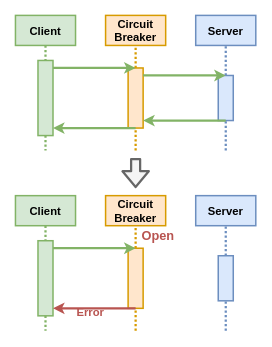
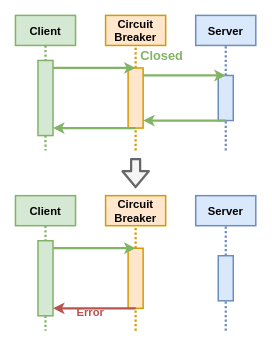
  <mxCell id="0" />
  <mxCell id="1" parent="0" />
  <mxCell id="2" value="&lt;font style=&quot;font-size: 15px&quot;&gt;&lt;b&gt;Client&lt;/b&gt;&lt;/font&gt;" style="rounded=0;whiteSpace=wrap;html=1;fillColor=#d5e8d4;strokeColor=#82b366;strokeWidth=2;" vertex="1" parent="1"><mxGeometry x="20" y="20" width="80" height="40" as="geometry" /></mxCell>
  <mxCell id="3" value="&lt;font style=&quot;font-size: 15px&quot;&gt;&lt;b style=&quot;line-height: 50%&quot;&gt;Circuit Breaker&lt;/b&gt;&lt;/font&gt;" style="rounded=0;whiteSpace=wrap;html=1;fillColor=#ffe6cc;strokeColor=#d79b00;strokeWidth=2;spacing=2;" vertex="1" parent="1"><mxGeometry x="140" y="20" width="80" height="40" as="geometry" /></mxCell>
  <mxCell id="4" value="&lt;span style=&quot;font-size: 15px&quot;&gt;&lt;b&gt;Server&lt;/b&gt;&lt;/span&gt;" style="rounded=0;whiteSpace=wrap;html=1;fillColor=#dae8fc;strokeColor=#6c8ebf;strokeWidth=2;" vertex="1" parent="1"><mxGeometry x="260" y="20" width="80" height="40" as="geometry" /></mxCell>
  <mxCell id="5" value="" style="rounded=0;whiteSpace=wrap;html=1;fillColor=#d5e8d4;strokeColor=#82b366;strokeWidth=2;" vertex="1" parent="1"><mxGeometry x="50" y="80" width="20" height="100" as="geometry" /></mxCell>
  <mxCell id="6" value="" style="endArrow=none;dashed=1;html=1;strokeWidth=3;fillColor=#d5e8d4;strokeColor=#82b366;dashPattern=1 1;exitX=0.5;exitY=1;exitDx=0;exitDy=0;entryX=0.5;entryY=0;entryDx=0;entryDy=0;" edge="1" parent="1" source="2" target="5"><mxGeometry width="50" height="50" relative="1" as="geometry"><mxPoint x="370" y="280" as="sourcePoint" /><mxPoint x="420" y="230" as="targetPoint" /></mxGeometry></mxCell>
  <mxCell id="7" value="" style="endArrow=none;dashed=1;html=1;strokeWidth=3;fillColor=#d5e8d4;strokeColor=#82b366;dashPattern=1 1;exitX=0.5;exitY=1;exitDx=0;exitDy=0;" edge="1" parent="1" source="5"><mxGeometry width="50" height="50" relative="1" as="geometry"><mxPoint x="70" y="70" as="sourcePoint" /><mxPoint x="60" y="200" as="targetPoint" /></mxGeometry></mxCell>
  <mxCell id="8" value="" style="rounded=0;whiteSpace=wrap;html=1;fillColor=#ffe6cc;strokeColor=#d79b00;strokeWidth=2;" vertex="1" parent="1"><mxGeometry x="170" y="90" width="20" height="80" as="geometry" /></mxCell>
  <mxCell id="9" value="" style="rounded=0;whiteSpace=wrap;html=1;fillColor=#dae8fc;strokeColor=#6c8ebf;strokeWidth=2;" vertex="1" parent="1"><mxGeometry x="290" y="100" width="20" height="60" as="geometry" /></mxCell>
  <mxCell id="10" value="" style="endArrow=none;dashed=1;html=1;dashPattern=1 1;strokeWidth=3;entryX=0.5;entryY=1;entryDx=0;entryDy=0;fillColor=#ffe6cc;strokeColor=#d79b00;" edge="1" parent="1" source="8" target="3"><mxGeometry width="50" height="50" relative="1" as="geometry"><mxPoint x="370" y="280" as="sourcePoint" /><mxPoint x="420" y="230" as="targetPoint" /></mxGeometry></mxCell>
  <mxCell id="11" value="" style="endArrow=none;dashed=1;html=1;dashPattern=1 1;strokeWidth=3;entryX=0.5;entryY=1;entryDx=0;entryDy=0;fillColor=#ffe6cc;strokeColor=#d79b00;" edge="1" parent="1" target="8"><mxGeometry width="50" height="50" relative="1" as="geometry"><mxPoint x="180" y="200" as="sourcePoint" /><mxPoint x="190" y="70" as="targetPoint" /></mxGeometry></mxCell>
  <mxCell id="12" value="" style="endArrow=none;dashed=1;html=1;dashPattern=1 1;strokeWidth=3;entryX=0.5;entryY=1;entryDx=0;entryDy=0;fillColor=#dae8fc;strokeColor=#6c8ebf;exitX=0.5;exitY=0;exitDx=0;exitDy=0;" edge="1" parent="1" source="9" target="4"><mxGeometry width="50" height="50" relative="1" as="geometry"><mxPoint x="190" y="100" as="sourcePoint" /><mxPoint x="190" y="70" as="targetPoint" /></mxGeometry></mxCell>
  <mxCell id="13" value="" style="endArrow=none;dashed=1;html=1;dashPattern=1 1;strokeWidth=3;entryX=0.5;entryY=1;entryDx=0;entryDy=0;fillColor=#dae8fc;strokeColor=#6c8ebf;" edge="1" parent="1" target="9"><mxGeometry width="50" height="50" relative="1" as="geometry"><mxPoint x="300" y="200" as="sourcePoint" /><mxPoint x="310" y="70" as="targetPoint" /></mxGeometry></mxCell>
  <mxCell id="14" value="" style="endArrow=classic;html=1;strokeWidth=3;entryX=0.5;entryY=0;entryDx=0;entryDy=0;endSize=6;targetPerimeterSpacing=2;exitX=1;exitY=0.1;exitDx=0;exitDy=0;exitPerimeter=0;fillColor=#d5e8d4;strokeColor=#82b366;" edge="1" parent="1" source="5" target="8"><mxGeometry width="50" height="50" relative="1" as="geometry"><mxPoint x="130" y="220" as="sourcePoint" /><mxPoint x="420" y="230" as="targetPoint" /></mxGeometry></mxCell>
  <mxCell id="15" value="" style="endArrow=classic;html=1;strokeWidth=3;entryX=0.5;entryY=0;entryDx=0;entryDy=0;exitX=1;exitY=0.125;exitDx=0;exitDy=0;exitPerimeter=0;fillColor=#d5e8d4;strokeColor=#82b366;" edge="1" parent="1" source="8" target="9"><mxGeometry width="50" height="50" relative="1" as="geometry"><mxPoint x="370" y="280" as="sourcePoint" /><mxPoint x="420" y="230" as="targetPoint" /></mxGeometry></mxCell>
  <mxCell id="16" value="" style="endArrow=classic;html=1;strokeWidth=3;exitX=0.5;exitY=1;exitDx=0;exitDy=0;entryX=1;entryY=0.875;entryDx=0;entryDy=0;entryPerimeter=0;fillColor=#d5e8d4;strokeColor=#82b366;" edge="1" parent="1" source="9" target="8"><mxGeometry width="50" height="50" relative="1" as="geometry"><mxPoint x="370" y="280" as="sourcePoint" /><mxPoint x="420" y="230" as="targetPoint" /></mxGeometry></mxCell>
  <mxCell id="17" value="" style="endArrow=classic;html=1;strokeWidth=3;exitX=0.5;exitY=1;exitDx=0;exitDy=0;entryX=1;entryY=0.9;entryDx=0;entryDy=0;entryPerimeter=0;fillColor=#d5e8d4;strokeColor=#82b366;" edge="1" parent="1" source="8" target="5"><mxGeometry width="50" height="50" relative="1" as="geometry"><mxPoint x="370" y="280" as="sourcePoint" /><mxPoint x="420" y="230" as="targetPoint" /></mxGeometry></mxCell>
  <mxCell id="18" value="&lt;font style=&quot;font-size: 15px&quot;&gt;&lt;b&gt;Client&lt;/b&gt;&lt;/font&gt;" style="rounded=0;whiteSpace=wrap;html=1;fillColor=#d5e8d4;strokeColor=#82b366;strokeWidth=2;" vertex="1" parent="1"><mxGeometry x="20" y="260" width="80" height="40" as="geometry" /></mxCell>
  <mxCell id="19" value="&lt;font style=&quot;font-size: 15px&quot;&gt;&lt;b style=&quot;line-height: 50%&quot;&gt;Circuit Breaker&lt;/b&gt;&lt;/font&gt;" style="rounded=0;whiteSpace=wrap;html=1;fillColor=#ffe6cc;strokeColor=#d79b00;strokeWidth=2;spacing=2;" vertex="1" parent="1"><mxGeometry x="140" y="260" width="80" height="40" as="geometry" /></mxCell>
  <mxCell id="20" value="&lt;span style=&quot;font-size: 15px&quot;&gt;&lt;b&gt;Server&lt;/b&gt;&lt;/span&gt;" style="rounded=0;whiteSpace=wrap;html=1;fillColor=#dae8fc;strokeColor=#6c8ebf;strokeWidth=2;" vertex="1" parent="1"><mxGeometry x="260" y="260" width="80" height="40" as="geometry" /></mxCell>
  <mxCell id="21" value="" style="rounded=0;whiteSpace=wrap;html=1;fillColor=#d5e8d4;strokeColor=#82b366;strokeWidth=2;" vertex="1" parent="1"><mxGeometry x="50" y="320" width="20" height="100" as="geometry" /></mxCell>
  <mxCell id="22" value="" style="endArrow=none;dashed=1;html=1;strokeWidth=3;fillColor=#d5e8d4;strokeColor=#82b366;dashPattern=1 1;exitX=0.5;exitY=1;exitDx=0;exitDy=0;entryX=0.5;entryY=0;entryDx=0;entryDy=0;" edge="1" parent="1" source="18" target="21"><mxGeometry width="50" height="50" relative="1" as="geometry"><mxPoint x="370" y="520" as="sourcePoint" /><mxPoint x="420" y="470" as="targetPoint" /></mxGeometry></mxCell>
  <mxCell id="23" value="" style="endArrow=none;dashed=1;html=1;strokeWidth=3;fillColor=#d5e8d4;strokeColor=#82b366;dashPattern=1 1;exitX=0.5;exitY=1;exitDx=0;exitDy=0;" edge="1" parent="1" source="21"><mxGeometry width="50" height="50" relative="1" as="geometry"><mxPoint x="70" y="310" as="sourcePoint" /><mxPoint x="60" y="440" as="targetPoint" /></mxGeometry></mxCell>
  <mxCell id="24" value="" style="rounded=0;whiteSpace=wrap;html=1;fillColor=#ffe6cc;strokeColor=#d79b00;strokeWidth=2;" vertex="1" parent="1"><mxGeometry x="170" y="330" width="20" height="80" as="geometry" /></mxCell>
  <mxCell id="25" value="" style="rounded=0;whiteSpace=wrap;html=1;fillColor=#dae8fc;strokeColor=#6c8ebf;strokeWidth=2;" vertex="1" parent="1"><mxGeometry x="290" y="340" width="20" height="60" as="geometry" /></mxCell>
  <mxCell id="26" value="" style="endArrow=none;dashed=1;html=1;dashPattern=1 1;strokeWidth=3;entryX=0.5;entryY=1;entryDx=0;entryDy=0;fillColor=#ffe6cc;strokeColor=#d79b00;" edge="1" parent="1" source="24" target="19"><mxGeometry width="50" height="50" relative="1" as="geometry"><mxPoint x="370" y="520" as="sourcePoint" /><mxPoint x="420" y="470" as="targetPoint" /></mxGeometry></mxCell>
  <mxCell id="27" value="" style="endArrow=none;dashed=1;html=1;dashPattern=1 1;strokeWidth=3;entryX=0.5;entryY=1;entryDx=0;entryDy=0;fillColor=#ffe6cc;strokeColor=#d79b00;" edge="1" parent="1" target="24"><mxGeometry width="50" height="50" relative="1" as="geometry"><mxPoint x="180" y="440" as="sourcePoint" /><mxPoint x="190" y="310" as="targetPoint" /></mxGeometry></mxCell>
  <mxCell id="28" value="" style="endArrow=none;dashed=1;html=1;dashPattern=1 1;strokeWidth=3;entryX=0.5;entryY=1;entryDx=0;entryDy=0;fillColor=#dae8fc;strokeColor=#6c8ebf;exitX=0.5;exitY=0;exitDx=0;exitDy=0;" edge="1" parent="1" source="25" target="20"><mxGeometry width="50" height="50" relative="1" as="geometry"><mxPoint x="190" y="340" as="sourcePoint" /><mxPoint x="190" y="310" as="targetPoint" /></mxGeometry></mxCell>
  <mxCell id="29" value="" style="endArrow=none;dashed=1;html=1;dashPattern=1 1;strokeWidth=3;entryX=0.5;entryY=1;entryDx=0;entryDy=0;fillColor=#dae8fc;strokeColor=#6c8ebf;" edge="1" parent="1" target="25"><mxGeometry width="50" height="50" relative="1" as="geometry"><mxPoint x="300" y="440" as="sourcePoint" /><mxPoint x="310" y="310" as="targetPoint" /></mxGeometry></mxCell>
  <mxCell id="30" value="" style="endArrow=classic;html=1;strokeWidth=3;entryX=0.5;entryY=0;entryDx=0;entryDy=0;endSize=6;targetPerimeterSpacing=2;exitX=1;exitY=0.1;exitDx=0;exitDy=0;exitPerimeter=0;fillColor=#d5e8d4;strokeColor=#82b366;" edge="1" parent="1" source="21" target="24"><mxGeometry width="50" height="50" relative="1" as="geometry"><mxPoint x="130" y="460" as="sourcePoint" /><mxPoint x="420" y="470" as="targetPoint" /></mxGeometry></mxCell>
  <mxCell id="31" value="" style="endArrow=classic;html=1;strokeWidth=3;exitX=0.5;exitY=1;exitDx=0;exitDy=0;entryX=1;entryY=0.9;entryDx=0;entryDy=0;entryPerimeter=0;fillColor=#f8cecc;strokeColor=#b85450;" edge="1" parent="1" source="24" target="21"><mxGeometry width="50" height="50" relative="1" as="geometry"><mxPoint x="370" y="520" as="sourcePoint" /><mxPoint x="420" y="470" as="targetPoint" /></mxGeometry></mxCell>
- <mxCell id="33" value="&lt;font style=&quot;font-size: 17px&quot; color=&quot;#b85450&quot;&gt;&lt;b&gt;Open&lt;/b&gt;&lt;/font&gt;" style="text;html=1;strokeColor=none;fillColor=none;align=center;verticalAlign=middle;whiteSpace=wrap;rounded=0;" vertex="1" parent="1"><mxGeometry x="180" y="300" width="60" height="30" as="geometry" /></mxCell>
+ <mxCell id="32" value="&lt;font style=&quot;font-size: 17px&quot; color=&quot;#82b366&quot;&gt;&lt;b&gt;Closed&lt;/b&gt;&lt;/font&gt;" style="text;html=1;strokeColor=none;fillColor=none;align=center;verticalAlign=middle;whiteSpace=wrap;rounded=0;" vertex="1" parent="1"><mxGeometry x="180" y="60" width="70" height="30" as="geometry" /></mxCell>
  <mxCell id="34" value="" style="shape=flexArrow;endArrow=classic;html=1;strokeWidth=3;fillColor=#f5f5f5;strokeColor=#666666;" edge="1" parent="1"><mxGeometry width="50" height="50" relative="1" as="geometry"><mxPoint x="180" y="210" as="sourcePoint" /><mxPoint x="180" y="250" as="targetPoint" /></mxGeometry></mxCell>
  <mxCell id="35" value="&lt;font style=&quot;font-size: 15px&quot; color=&quot;#b85450&quot;&gt;&lt;b&gt;Error&lt;/b&gt;&lt;/font&gt;" style="text;html=1;strokeColor=none;fillColor=none;align=center;verticalAlign=middle;whiteSpace=wrap;rounded=0;" vertex="1" parent="1"><mxGeometry x="100" y="405" width="40" height="20" as="geometry" /></mxCell>
  <mxCell id="36" value="" style="shape=image;html=1;verticalAlign=top;verticalLabelPosition=bottom;labelBackgroundColor=#ffffff;imageAspect=0;aspect=fixed;image=https://cdn0.iconfinder.com/data/icons/shift-free/32/Error-128.png;strokeWidth=2;" vertex="1" parent="1"><mxGeometry x="196" y="351" width="38" height="38" as="geometry" /></mxCell>
